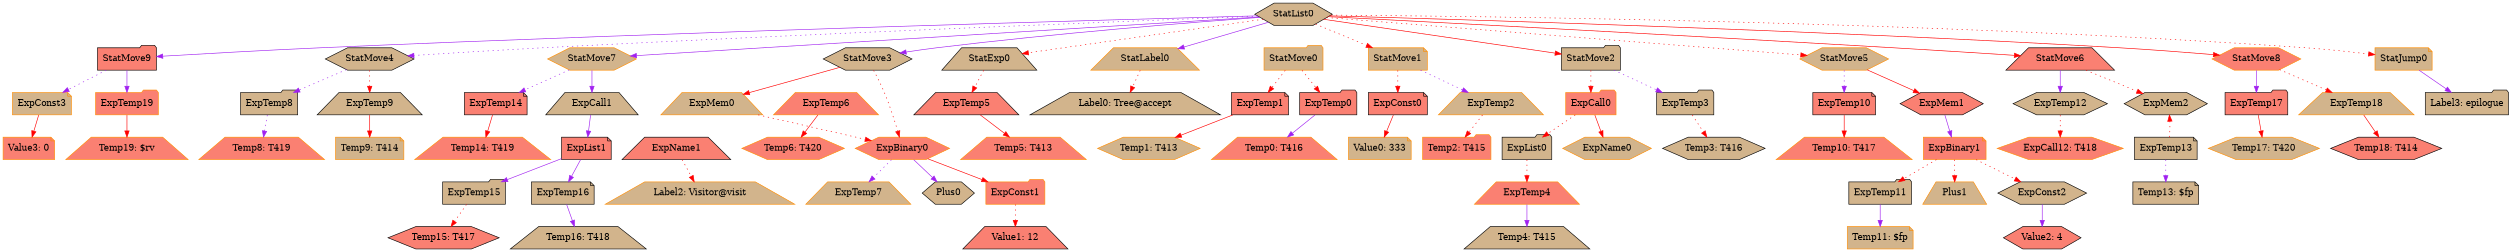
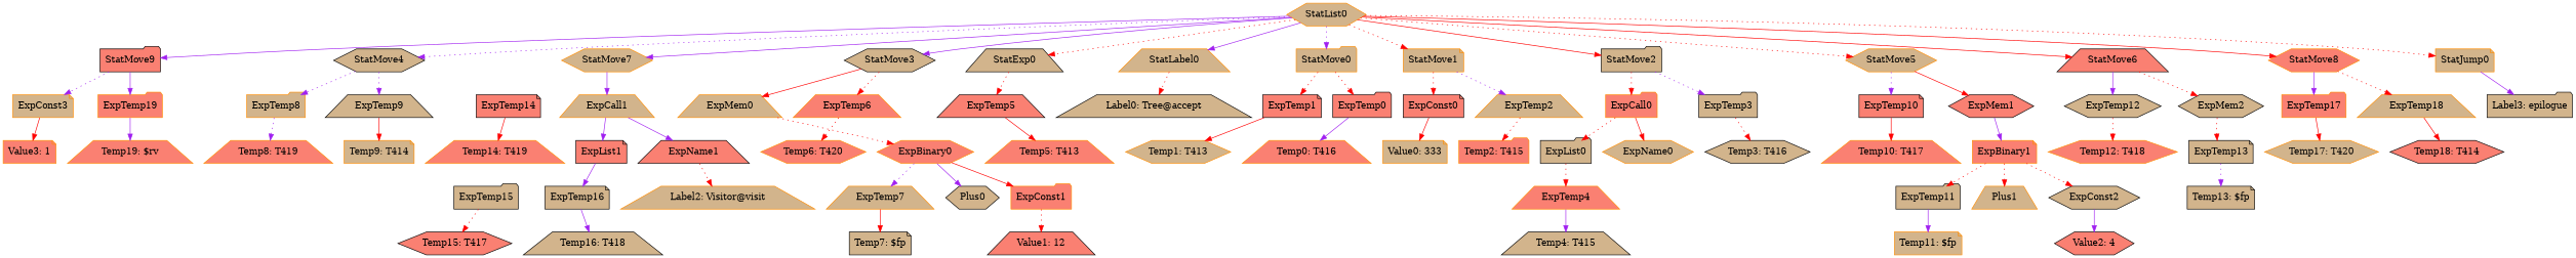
  digraph {
    ordering=out
    node [color=black fillcolor=tan shape=trapezium style=filled]
    edge [color=red style=dotted]
    ExpConst3 [color=darkorange shape=note]
-   "Value3: 0" [color=darkorange fillcolor=salmon shape=note]
+   "Value3: 0" [color=darkorange fillcolor=salmon shape=note label="Value3: 1"]
    StatMove9 [fillcolor=salmon shape=folder]
    ExpTemp19 [color=darkorange fillcolor=salmon shape=folder]
    "Temp19: $rv" [color=darkorange fillcolor=salmon]
    ExpMem0 [color=darkorange]
    ExpBinary0 [color=darkorange fillcolor=salmon shape=hexagon]
    ExpTemp7 [color=darkorange]
    Plus0 [shape=hexagon]
    ExpConst1 [color=darkorange fillcolor=salmon shape=folder]
+   "Temp7: $fp" [shape=note]
    "Value1: 12" [fillcolor=salmon]
    StatMove4 [shape=hexagon]
-   ExpTemp8 [shape=folder]
+   ExpTemp8 [color=darkorange shape=folder]
    ExpTemp9
    "Temp8: T419" [color=darkorange fillcolor=salmon]
    "Temp9: T414" [color=darkorange shape=note]
    StatMove7 [color=darkorange shape=hexagon]
    ExpTemp14 [fillcolor=salmon shape=note]
-   ExpCall1
+   ExpCall1 [color=darkorange]
    "Temp14: T419" [color=darkorange fillcolor=salmon]
    ExpList1 [fillcolor=salmon shape=note]
    ExpName1 [fillcolor=salmon]
    ExpTemp15 [shape=folder]
    ExpTemp16 [shape=note]
    "Label2: Visitor@visit" [color=darkorange]
    StatMove3 [shape=hexagon]
    ExpTemp6 [color=darkorange fillcolor=salmon]
    "Temp6: T420" [color=darkorange fillcolor=salmon shape=hexagon]
    ExpTemp5 [fillcolor=salmon]
    "Temp5: T413" [color=darkorange fillcolor=salmon]
    ExpTemp1 [fillcolor=salmon shape=note]
    "Temp1: T413" [color=darkorange shape=hexagon]
    ExpList0 [shape=folder]
    ExpTemp4 [color=darkorange fillcolor=salmon]
    "Temp4: T415"
    ExpCall0 [color=darkorange fillcolor=salmon shape=folder]
    ExpName0 [color=darkorange shape=hexagon]
    ExpTemp12 [shape=hexagon]
-   "Temp12: T418" [color=darkorange fillcolor=salmon shape=hexagon label="ExpCall12: T418"]
+   "Temp12: T418" [color=darkorange fillcolor=salmon shape=hexagon]
    ExpMem2 [shape=hexagon]
    ExpTemp13 [shape=note]
    "Temp13: $fp" [shape=note]
-   ExpTemp17 [fillcolor=salmon shape=folder]
+   ExpTemp17 [color=darkorange fillcolor=salmon shape=folder]
    "Temp17: T420" [color=darkorange shape=hexagon]
    ExpTemp11 [shape=folder]
    "Temp11: $fp" [color=darkorange shape=note]
    StatExp0
    ExpTemp0 [fillcolor=salmon shape=folder]
    "Temp0: T416" [color=darkorange fillcolor=salmon]
-   StatList0 [shape=hexagon]
+   StatList0 [color=darkorange shape=hexagon]
    StatLabel0 [color=darkorange]
    StatMove0 [color=darkorange shape=folder]
    StatMove1 [color=darkorange shape=note]
    StatMove2 [shape=folder]
    StatMove5 [color=darkorange shape=hexagon]
    StatMove6 [fillcolor=salmon]
    StatMove8 [color=darkorange fillcolor=salmon shape=hexagon]
    StatJump0 [color=darkorange shape=note]
    "Label0: Tree@accept"
    ExpConst0 [fillcolor=salmon shape=note]
    ExpTemp2 [color=darkorange]
    ExpTemp3 [shape=folder]
    ExpTemp10 [fillcolor=salmon shape=note]
    ExpMem1 [fillcolor=salmon shape=hexagon]
    ExpTemp18 [color=darkorange]
    "Label3: epilogue" [shape=folder]
    "Value0: 333" [color=darkorange shape=note]
    "Temp2: T415" [color=darkorange fillcolor=salmon shape=folder]
    "Temp3: T416" [shape=hexagon]
    "Temp10: T417" [color=darkorange fillcolor=salmon]
    ExpBinary1 [color=darkorange fillcolor=salmon shape=note]
    "Temp18: T414" [fillcolor=salmon shape=hexagon]
    Plus1 [color=darkorange]
    ExpConst2 [shape=hexagon]
    "Temp15: T417" [fillcolor=salmon shape=hexagon]
    "Temp16: T418"
    "Value2: 4" [fillcolor=salmon shape=hexagon]
    ExpConst3 -> "Value3: 0" [style=solid]
    StatMove9 -> ExpConst3 [color=purple]
    StatMove9 -> ExpTemp19 [color=purple style=solid]
-   ExpTemp19 -> "Temp19: $rv" [style=solid]
+   ExpTemp19 -> "Temp19: $rv" [color=purple style=solid]
    ExpMem0 -> ExpBinary0
    ExpBinary0 -> ExpTemp7 [color=purple]
    ExpBinary0 -> Plus0 [color=purple style=solid]
    ExpBinary0 -> ExpConst1 [style=solid]
+   ExpTemp7 -> "Temp7: $fp" [style=solid]
    ExpConst1 -> "Value1: 12"
    StatMove4 -> ExpTemp8 [color=purple]
-   StatMove4 -> ExpTemp9
+   StatMove4 -> ExpTemp9 [color=purple]
    ExpTemp8 -> "Temp8: T419" [color=purple]
    ExpTemp9 -> "Temp9: T414" [style=solid]
-   StatMove7 -> ExpTemp14 [color=purple]
    StatMove7 -> ExpCall1 [color=purple style=solid]
    ExpTemp14 -> "Temp14: T419" [style=solid]
    ExpCall1 -> ExpList1 [color=purple style=solid]
-   ExpList1 -> ExpTemp15 [color=purple style=solid]
+   ExpCall1 -> ExpName1 [color=purple style=solid]
    ExpList1 -> ExpTemp16 [color=purple style=solid]
    ExpName1 -> "Label2: Visitor@visit"
    ExpTemp15 -> "Temp15: T417"
    ExpTemp16 -> "Temp16: T418" [color=purple style=solid]
    StatMove3 -> ExpMem0 [style=solid]
-   StatMove3 -> ExpBinary0
-   ExpTemp6 -> "Temp6: T420" [style=solid]
+   StatMove3 -> ExpTemp6
+   ExpTemp6 -> "Temp6: T420"
    ExpTemp5 -> "Temp5: T413" [style=solid]
    ExpTemp1 -> "Temp1: T413" [style=solid]
    ExpList0 -> ExpTemp4
    ExpTemp4 -> "Temp4: T415" [color=purple style=solid]
    ExpCall0 -> ExpList0
    ExpCall0 -> ExpName0 [style=solid]
    ExpTemp12 -> "Temp12: T418"
-   ExpTemp13 -> ExpMem2
+   ExpMem2 -> ExpTemp13
    ExpTemp13 -> "Temp13: $fp" [color=purple]
    ExpTemp17 -> "Temp17: T420" [style=solid]
    ExpTemp11 -> "Temp11: $fp" [color=purple style=solid]
    StatExp0 -> ExpTemp5
    ExpTemp0 -> "Temp0: T416" [color=purple style=solid]
    StatList0 -> StatMove9 [color=purple style=solid]
    StatList0 -> StatMove4 [color=purple]
    StatList0 -> StatMove7 [color=purple style=solid]
    StatList0 -> StatMove3 [color=purple style=solid]
    StatList0 -> StatExp0
    StatList0 -> StatLabel0 [color=purple style=solid]
+   StatList0 -> StatMove0 [color=purple]
    StatList0 -> StatMove1
    StatList0 -> StatMove2 [style=solid]
    StatList0 -> StatMove5
    StatList0 -> StatMove6 [style=solid]
    StatList0 -> StatMove8 [style=solid]
    StatList0 -> StatJump0
    StatLabel0 -> "Label0: Tree@accept"
    StatMove0 -> ExpTemp1
    StatMove0 -> ExpTemp0
    StatMove1 -> ExpConst0
    StatMove1 -> ExpTemp2 [color=purple]
    StatMove2 -> ExpCall0
    StatMove2 -> ExpTemp3 [color=purple]
    StatMove5 -> ExpTemp10 [color=purple]
    StatMove5 -> ExpMem1 [style=solid]
    StatMove6 -> ExpTemp12 [color=purple style=solid]
    StatMove6 -> ExpMem2
    StatMove8 -> ExpTemp17 [color=purple style=solid]
    StatMove8 -> ExpTemp18
    StatJump0 -> "Label3: epilogue" [color=purple style=solid]
    ExpConst0 -> "Value0: 333" [style=solid]
    ExpTemp2 -> "Temp2: T415"
    ExpTemp3 -> "Temp3: T416"
    ExpTemp10 -> "Temp10: T417" [style=solid]
    ExpMem1 -> ExpBinary1 [color=purple style=solid]
    ExpTemp18 -> "Temp18: T414" [style=solid]
    ExpBinary1 -> ExpTemp11
    ExpBinary1 -> Plus1
    ExpBinary1 -> ExpConst2
    ExpConst2 -> "Value2: 4" [color=purple style=solid]
  }
